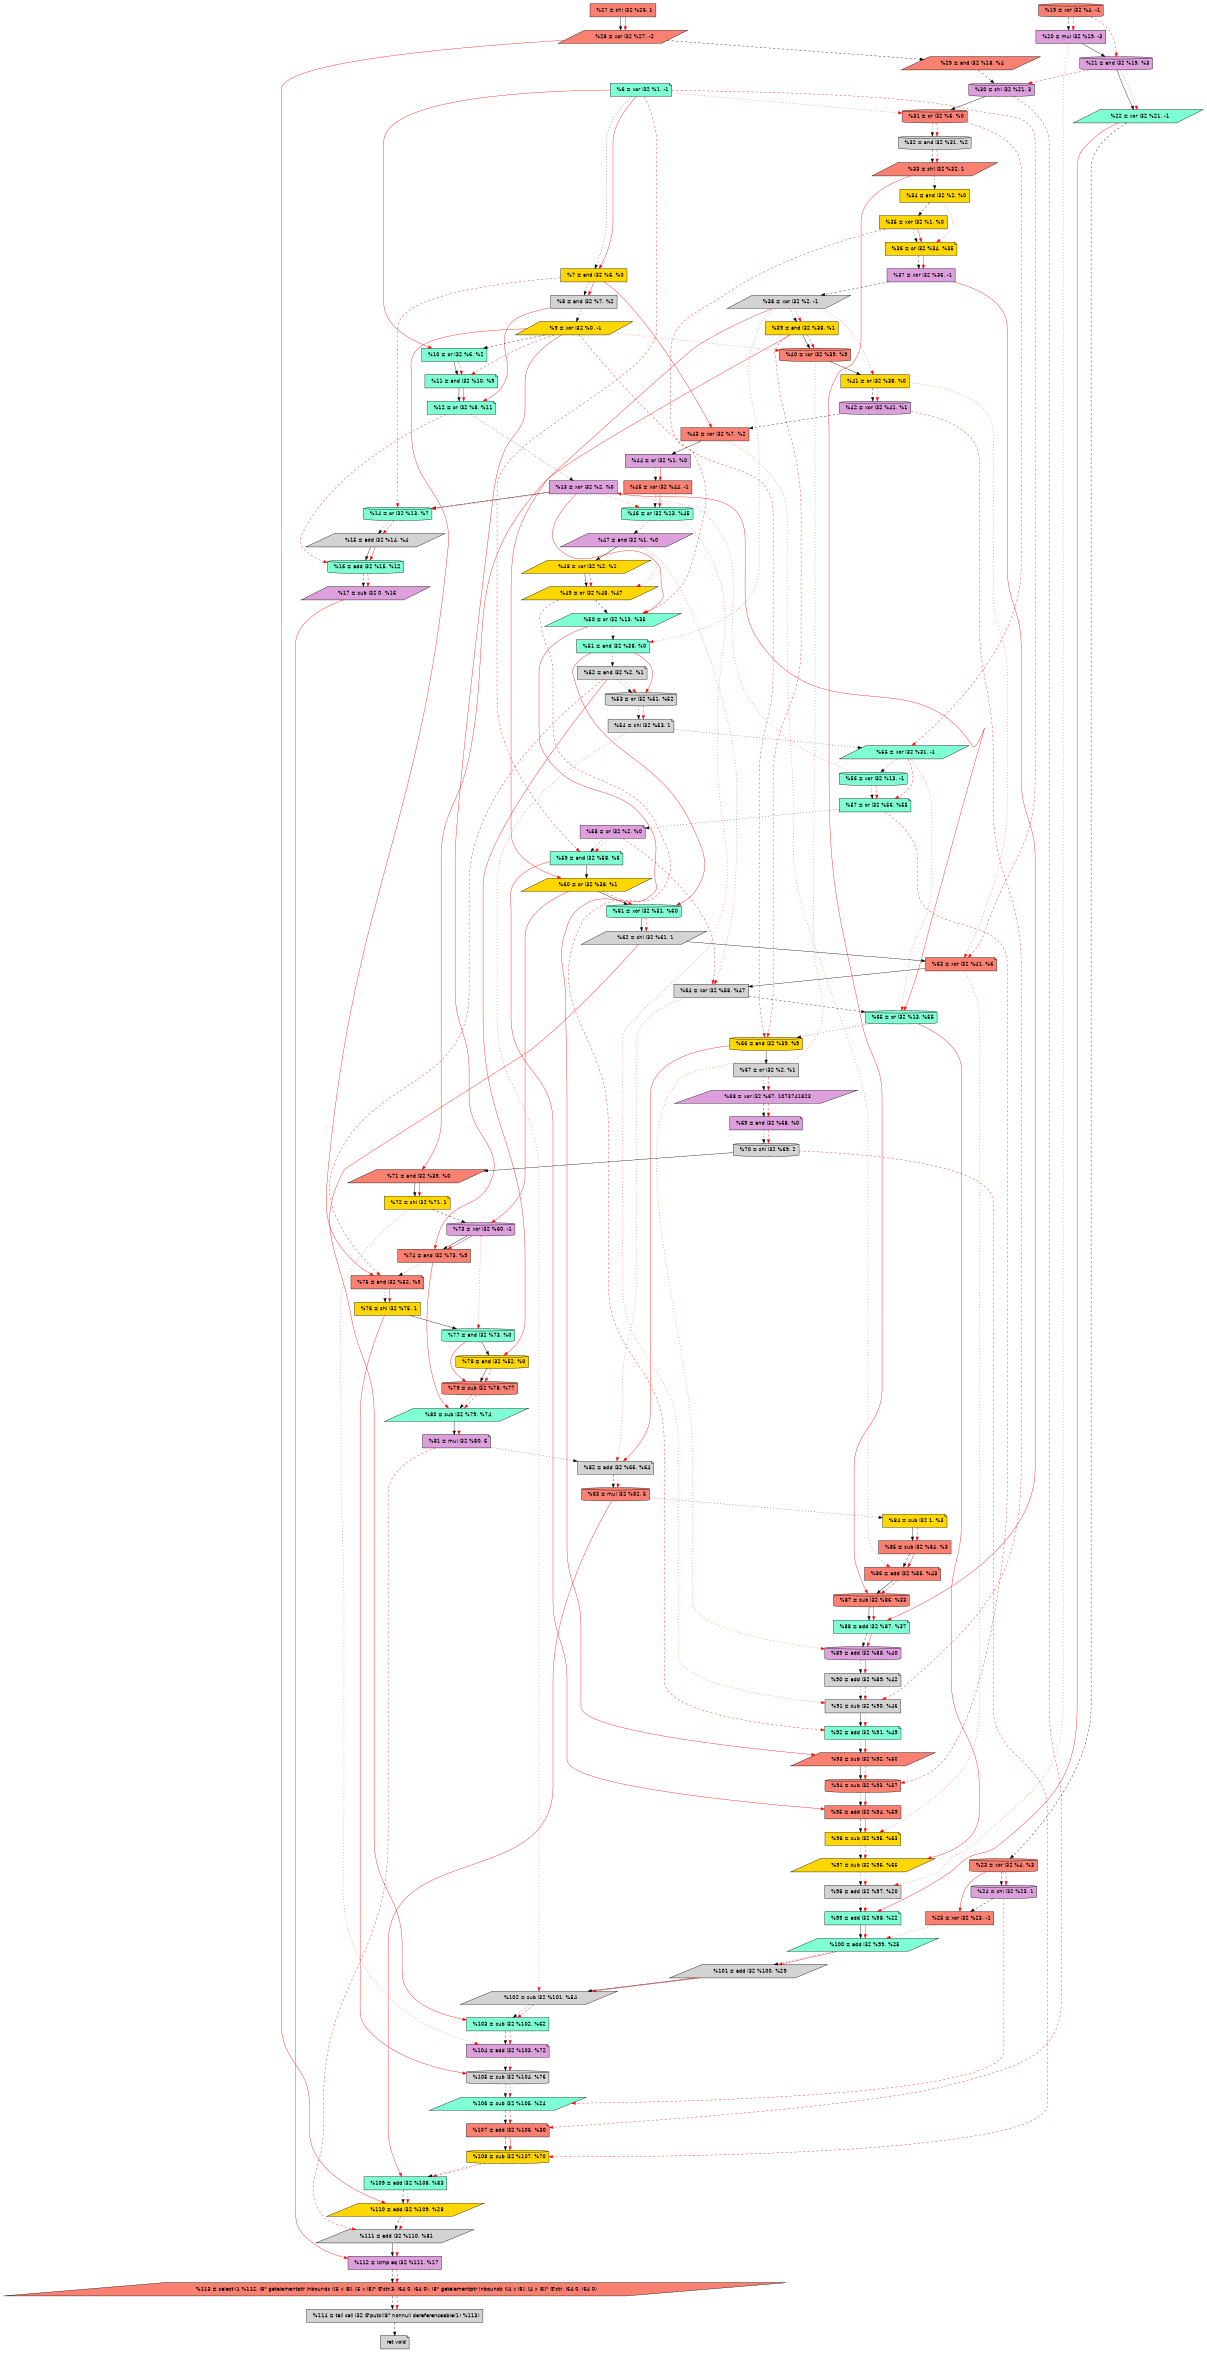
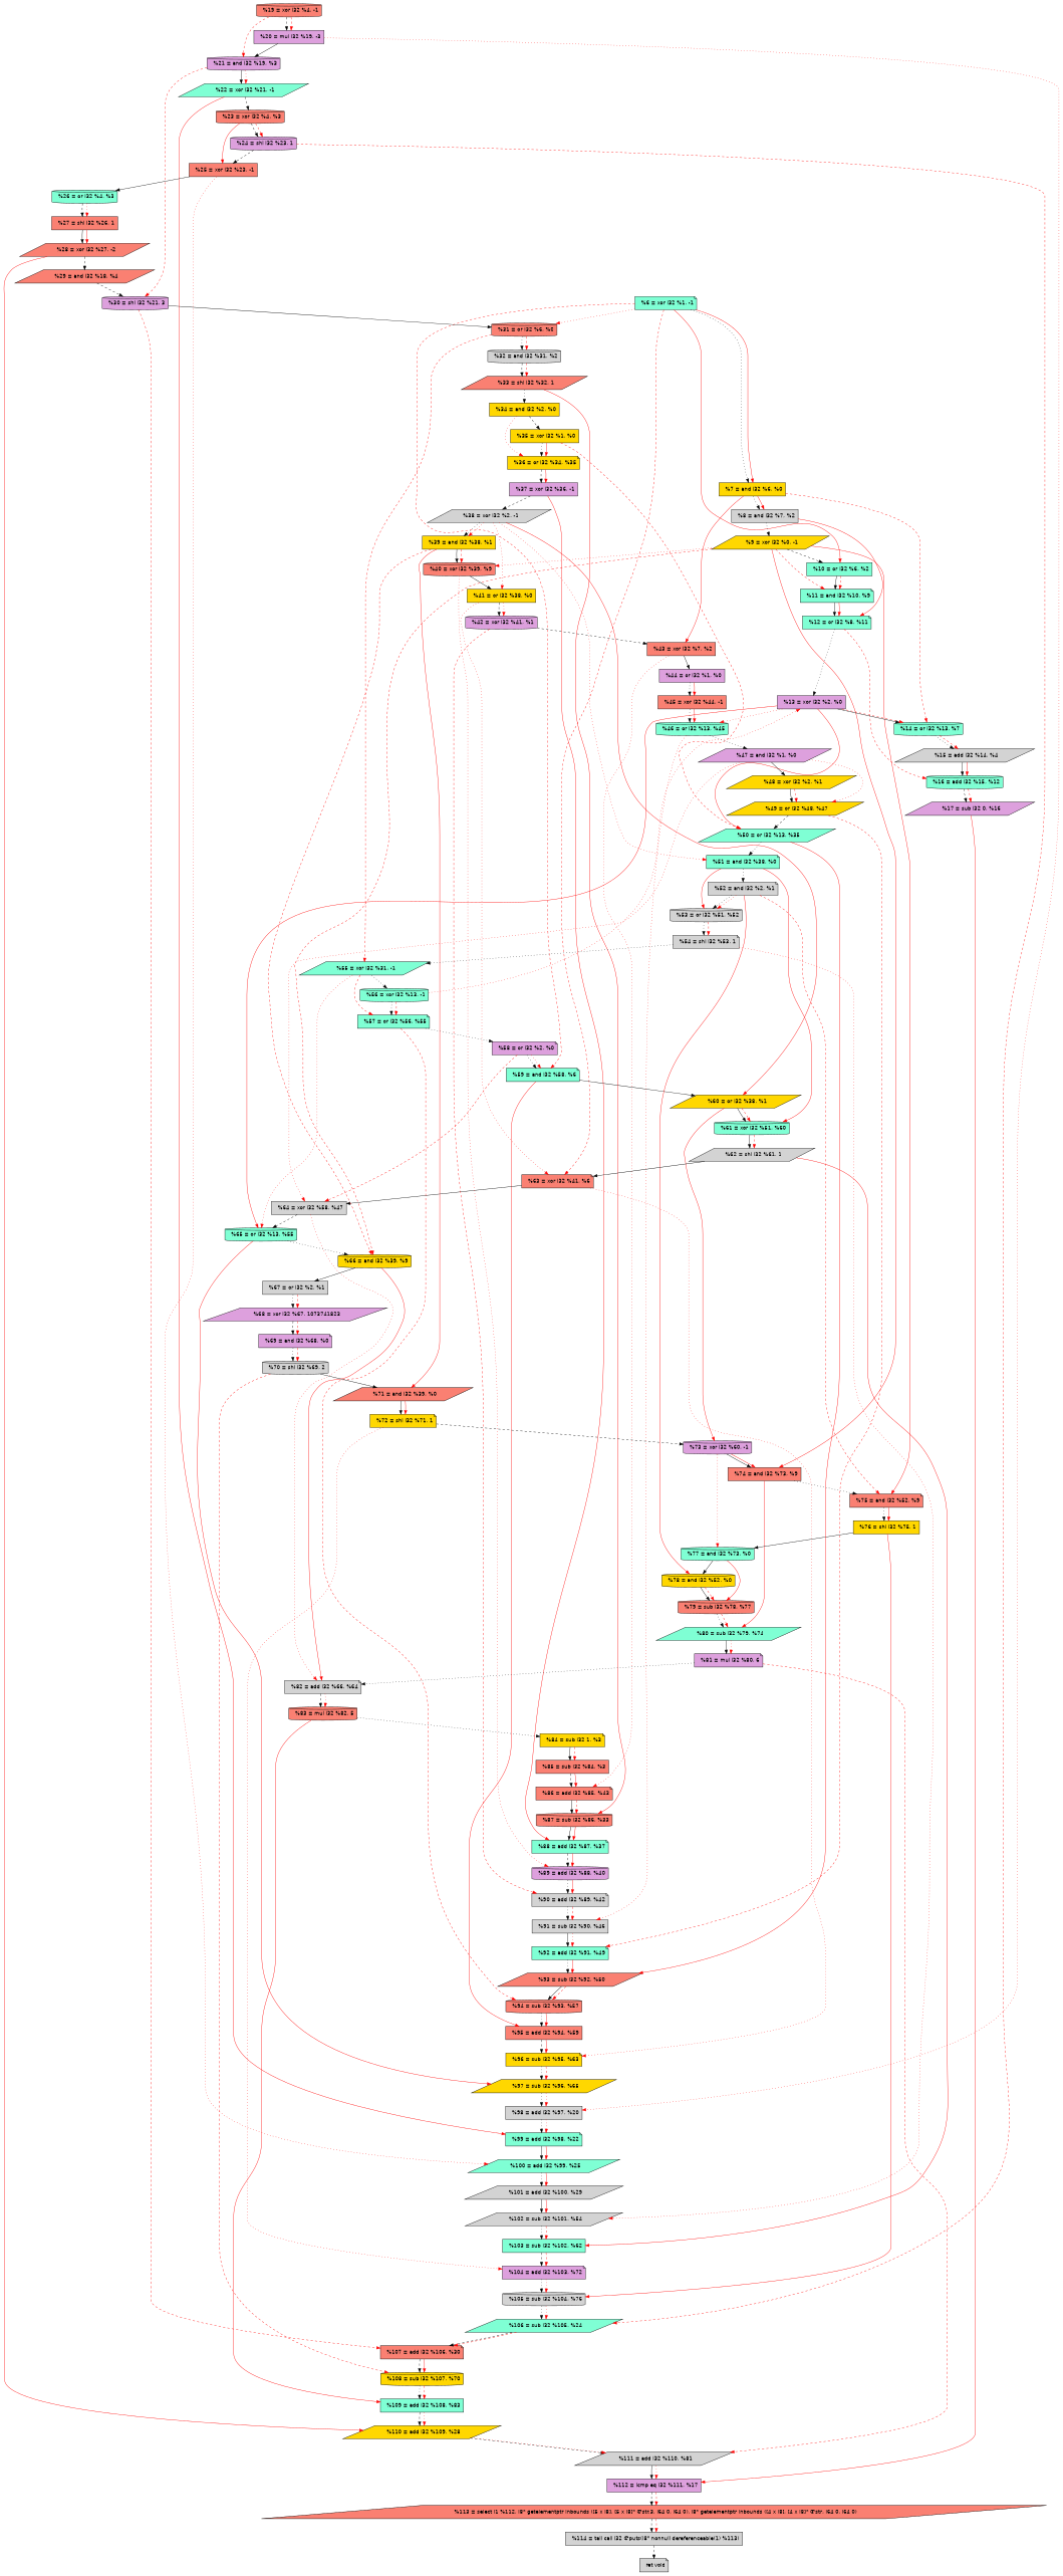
  digraph {
    fontname="DejaVu Sans"
    node [fillcolor=aquamarine fontname="DejaVu Sans" shape=cylinder style=filled]
    edge [fontname="DejaVu Sans" style=solid color=red]
    n1 [label="  %6 = xor i32 %1, -1" shape=note]
    n2 [fillcolor=gold label="  %7 = and i32 %6, %0" shape=box]
    n3 [label="  %10 = or i32 %6, %2" shape=box]
    n4 [fillcolor=salmon label="  %31 = or i32 %6, %0"]
    n5 [label="  %59 = and i32 %58, %6" shape=note]
    n6 [fillcolor=salmon label="  %63 = xor i32 %41, %6" shape=note]
    n7 [fillcolor=lightgrey label="  %8 = and i32 %7, %2" shape=box]
    n8 [label="  %14 = or i32 %13, %7"]
    n9 [fillcolor=salmon label="  %43 = xor i32 %7, %2" shape=box]
    n10 [label="  %11 = and i32 %10, %9" shape=note]
    n11 [fillcolor=lightgrey label="  %32 = and i32 %31, %2"]
    n12 [label="  %55 = xor i32 %31, -1" shape=parallelogram]
    n13 [fillcolor=gold label="  %60 = or i32 %38, %1" shape=parallelogram]
    n14 [fillcolor=salmon label="  %95 = add i32 %94, %59" shape=box]
    n15 [fillcolor=lightgrey label="  %64 = xor i32 %58, %47" shape=box]
    n16 [fillcolor=gold label="  %96 = sub i32 %95, %63" shape=note]
    n17 [fillcolor=gold label="  %9 = xor i32 %0, -1" shape=parallelogram]
    n18 [label="  %12 = or i32 %8, %11" shape=note]
    n19 [fillcolor=lightgrey label="  %15 = add i32 %14, %4" shape=parallelogram]
    n20 [fillcolor=plum label="  %44 = or i32 %1, %0" shape=box]
    n21 [fillcolor=salmon label="  %86 = add i32 %85, %43" shape=note]
    n22 [fillcolor=salmon label="  %40 = xor i32 %39, %9"]
    n23 [fillcolor=gold label="  %66 = and i32 %39, %9"]
    n24 [fillcolor=salmon label="  %74 = and i32 %73, %9" shape=box]
    n25 [fillcolor=salmon label="  %75 = and i32 %52, %9" shape=note]
    n26 [fillcolor=plum label="  %13 = xor i32 %2, %0" shape=box]
    n27 [label="  %16 = add i32 %15, %12"]
    n28 [fillcolor=gold label="  %41 = or i32 %38, %0" shape=box]
    n29 [fillcolor=plum label="  %89 = add i32 %88, %40"]
    n30 [fillcolor=lightgrey label="  %82 = add i32 %66, %64" shape=note]
    n31 [fillcolor=lightgrey label="  %67 = or i32 %2, %1" shape=box]
    n32 [label="  %80 = sub i32 %79, %74" shape=parallelogram]
    n33 [fillcolor=gold label="  %76 = shl i32 %75, 1" shape=box]
    n34 [label="  %46 = or i32 %13, %45"]
    n35 [label="  %50 = or i32 %13, %35" shape=parallelogram]
    n36 [label="  %65 = or i32 %13, %55"]
    n37 [fillcolor=plum label="  %17 = sub i32 0, %16" shape=parallelogram]
    n38 [fillcolor=plum label="  %47 = and i32 %1, %0" shape=parallelogram]
    n39 [fillcolor=lightgrey label="  %91 = sub i32 %90, %46" shape=box]
    n40 [label="  %51 = and i32 %38, %0" shape=note]
    n41 [fillcolor=salmon label="  %93 = sub i32 %92, %50" shape=parallelogram]
    n42 [label="  %56 = xor i32 %13, -1"]
    n43 [label="  %57 = or i32 %56, %55" shape=note]
    n44 [fillcolor=gold label="  %97 = sub i32 %96, %65" shape=parallelogram]
    n45 [fillcolor=plum label="  %112 = icmp eq i32 %111, %17" shape=box]
    n46 [fillcolor=salmon label="  %113 = select i1 %112, i8* getelementptr inbounds ([5 x i8], [5 x i8]* @str.3, i64 0, i64 0), i8* getelementptr inbounds ([4 x i8], [4 x i8]* @str, i64 0, i64 0)" shape=parallelogram]
    n47 [fillcolor=salmon label="  %19 = xor i32 %4, -1"]
    n48 [fillcolor=plum label="  %20 = mul i32 %19, -3" shape=box]
    n49 [fillcolor=plum label="  %21 = and i32 %19, %3"]
    n50 [fillcolor=salmon label="  %29 = and i32 %18, %4" shape=parallelogram]
    n51 [fillcolor=plum label="  %30 = shl i32 %21, 3"]
    n52 [fillcolor=lightgrey label="  %98 = add i32 %97, %20" shape=box]
    n53 [label="  %22 = xor i32 %21, -1" shape=parallelogram]
    n54 [label="  %99 = add i32 %98, %22" shape=note]
    n55 [fillcolor=salmon label="  %23 = xor i32 %4, %3"]
    n56 [fillcolor=salmon label="  %107 = add i32 %106, %30" shape=note]
    n57 [fillcolor=plum label="  %24 = shl i32 %23, 1"]
    n58 [fillcolor=salmon label="  %25 = xor i32 %23, -1" shape=box]
    n59 [label="  %100 = add i32 %99, %25" shape=parallelogram]
    n60 [label="  %106 = sub i32 %105, %24" shape=parallelogram]
+   n61 [label="  %26 = or i32 %4, %3"]
    n62 [fillcolor=salmon label="  %27 = shl i32 %26, 1" shape=box]
    n63 [fillcolor=lightgrey label="  %101 = add i32 %100, %29" shape=parallelogram]
    n64 [fillcolor=salmon label="  %28 = xor i32 %27, -2" shape=parallelogram]
    n65 [fillcolor=gold label="  %110 = add i32 %109, %28" shape=parallelogram]
    n66 [fillcolor=lightgrey label="  %111 = add i32 %110, %81" shape=parallelogram]
    n67 [fillcolor=lightgrey label="  %102 = sub i32 %101, %54" shape=parallelogram]
    n68 [fillcolor=gold label="  %108 = sub i32 %107, %70"]
    n69 [fillcolor=salmon label="  %33 = shl i32 %32, 1" shape=parallelogram]
    n70 [fillcolor=gold label="  %34 = and i32 %2, %0" shape=box]
    n71 [fillcolor=salmon label="  %87 = sub i32 %86, %33"]
    n72 [fillcolor=gold label="  %35 = xor i32 %1, %0" shape=box]
    n73 [fillcolor=gold label="  %36 = or i32 %34, %35" shape=note]
    n74 [label="  %88 = add i32 %87, %37" shape=note]
    n75 [fillcolor=plum label="  %37 = xor i32 %36, -1" shape=box]
    n76 [fillcolor=lightgrey label="  %38 = xor i32 %2, -1" shape=parallelogram]
    n77 [fillcolor=gold label="  %39 = and i32 %38, %1" shape=box]
    n78 [fillcolor=salmon label="  %71 = and i32 %39, %0" shape=parallelogram]
    n79 [fillcolor=plum label="  %42 = xor i32 %41, %1"]
    n80 [fillcolor=lightgrey label="  %52 = and i32 %2, %1" shape=note]
    n81 [fillcolor=lightgrey label="  %53 = or i32 %51, %52"]
    n82 [label="  %61 = xor i32 %51, %60"]
    n83 [fillcolor=plum label="  %73 = xor i32 %60, -1"]
    n84 [fillcolor=gold label="  %72 = shl i32 %71, 1" shape=note]
    n85 [fillcolor=lightgrey label="  %90 = add i32 %89, %42" shape=note]
    n86 [fillcolor=salmon label="  %45 = xor i32 %44, -1" shape=box]
    n87 [fillcolor=gold label="  %48 = xor i32 %2, %1" shape=parallelogram]
    n88 [fillcolor=gold label="  %49 = or i32 %48, %47" shape=parallelogram]
    n89 [label="  %92 = add i32 %91, %49" shape=note]
    n90 [fillcolor=salmon label="  %94 = sub i32 %93, %57"]
    n91 [fillcolor=gold label="  %78 = and i32 %52, %0"]
    n92 [fillcolor=lightgrey label="  %54 = shl i32 %53, 1" shape=note]
    n93 [fillcolor=lightgrey label="  %62 = shl i32 %61, 1" shape=parallelogram]
    n94 [fillcolor=salmon label="  %79 = sub i32 %78, %77"]
    n95 [label="  %103 = sub i32 %102, %62" shape=box]
    n96 [fillcolor=plum label="  %58 = or i32 %2, %0" shape=note]
    n97 [label="  %77 = and i32 %73, %0"]
    n98 [fillcolor=plum label="  %104 = add i32 %103, %72" shape=note]
    n99 [fillcolor=salmon label="  %83 = mul i32 %82, 5"]
    n100 [fillcolor=plum label="  %68 = xor i32 %67, 1073741823" shape=parallelogram]
    n101 [fillcolor=plum label="  %69 = and i32 %68, %0" shape=note]
    n102 [fillcolor=lightgrey label="  %70 = shl i32 %69, 2"]
    n103 [label="  %109 = add i32 %108, %83" shape=box]
    n104 [fillcolor=lightgrey label="  %105 = sub i32 %104, %76"]
    n105 [fillcolor=plum label="  %81 = mul i32 %80, 6" shape=note]
    n106 [fillcolor=gold label="  %84 = sub i32 1, %3" shape=note]
    n107 [fillcolor=salmon label="  %85 = sub i32 %84, %3" shape=box]
    n108 [fillcolor=lightgrey label="  %114 = tail call i32 @puts(i8* nonnull dereferenceable(1) %113)" shape=box]
    n109 [fillcolor=lightgrey label="  ret void" shape=note]
    n1 -> n2 [style=dotted color=""]
    n1 -> n2
    n1 -> n3
    n1 -> n4 [style=dotted]
    n1 -> n5 [style=dashed]
    n1 -> n6 [style=dashed]
    n2 -> n7 [style=dotted color=""]
    n2 -> n7
    n2 -> n8 [style=dashed]
    n2 -> n9
    n3 -> n10 [color=""]
    n3 -> n10 [style=dashed]
    n4 -> n11 [style=dotted color=""]
    n4 -> n11 [style=dashed]
    n4 -> n12 [style=dashed]
    n5 -> n13 [color=""]
    n5 -> n14
    n6 -> n15 [color=""]
    n6 -> n16 [style=dotted]
    n7 -> n17 [style=dotted color=""]
    n7 -> n18
    n8 -> n19 [style=dotted color=""]
    n8 -> n19 [style=dashed]
    n9 -> n20 [color=""]
    n9 -> n21 [style=dotted]
    n10 -> n18 [color=""]
    n10 -> n18
    n11 -> n69 [style=dashed color=""]
    n11 -> n69 [style=dashed]
    n12 -> n36 [style=dotted]
    n12 -> n42 [style=dotted color=""]
    n12 -> n43 [style=dashed]
    n13 -> n82 [color=""]
    n13 -> n82 [style=dashed]
    n13 -> n83
    n14 -> n16 [style=dashed color=""]
    n14 -> n16
    n15 -> n30 [style=dotted]
    n15 -> n36 [style=dashed color=""]
    n16 -> n44 [style=dotted color=""]
    n16 -> n44 [style=dashed]
    n17 -> n3 [style=dashed color=""]
    n17 -> n10 [style=dashed]
    n17 -> n22 [style=dotted]
    n17 -> n23 [style=dashed]
    n17 -> n24
    n17 -> n25
    n18 -> n26 [style=dotted color=""]
    n18 -> n27 [style=dashed]
    n19 -> n27 [color=""]
    n19 -> n27
    n20 -> n86 [style=dotted color=""]
    n20 -> n86
    n21 -> n71 [color=""]
    n21 -> n71 [style=dashed]
    n22 -> n28 [color=""]
    n22 -> n29 [style=dotted]
    n23 -> n30
    n23 -> n31 [color=""]
    n24 -> n25 [style=dotted color=""]
    n24 -> n32
    n25 -> n33 [style=dotted color=""]
    n25 -> n33
    n26 -> n8 [color=""]
    n26 -> n8 [style=dashed]
    n26 -> n34 [style=dotted]
    n26 -> n35
    n26 -> n36
    n27 -> n37 [style=dashed color=""]
    n27 -> n37 [style=dashed]
    n28 -> n6 [style=dotted]
    n28 -> n79 [style=dashed color=""]
    n28 -> n79 [style=dotted]
    n29 -> n85 [style=dotted color=""]
    n29 -> n85
    n30 -> n99 [style=dashed color=""]
    n30 -> n99 [style=dotted]
    n31 -> n100 [style=dotted color=""]
    n31 -> n100 [style=dashed]
    n32 -> n105 [color=""]
    n32 -> n105 [style=dotted]
    n33 -> n97 [color=""]
    n33 -> n104
    n34 -> n38 [style=dotted color=""]
    n34 -> n39 [style=dotted]
    n35 -> n40 [style=dotted color=""]
    n35 -> n41
    n36 -> n23 [style=dotted color=""]
    n36 -> n44
    n37 -> n45
    n38 -> n15 [style=dotted]
    n38 -> n87 [color=""]
    n38 -> n88 [style=dotted]
    n39 -> n89 [color=""]
    n39 -> n89 [style=dotted]
    n40 -> n80 [style=dotted color=""]
    n40 -> n81
    n40 -> n82
    n41 -> n90 [color=""]
    n41 -> n90 [style=dashed]
    n42 -> n26 [style=dotted]
    n42 -> n43 [style=dotted color=""]
    n42 -> n43 [style=dashed]
    n43 -> n90 [style=dashed]
    n43 -> n96 [style=dotted color=""]
    n44 -> n52 [style=dotted color=""]
    n44 -> n52 [style=dotted]
    n45 -> n46 [style=dashed color=""]
    n45 -> n46 [style=dashed]
    n46 -> n108 [style=dashed color=""]
    n46 -> n108 [style=dashed]
    n47 -> n48 [style=dashed color=""]
    n47 -> n48 [style=dashed]
    n47 -> n49 [style=dashed]
    n48 -> n49 [color=""]
    n48 -> n52 [style=dotted]
    n49 -> n51 [style=dashed]
    n49 -> n53 [color=""]
    n49 -> n53 [style=dotted]
    n50 -> n51 [style=dashed color=""]
    n51 -> n4 [color=""]
    n51 -> n56 [style=dashed]
    n52 -> n54 [style=dotted color=""]
    n52 -> n54 [style=dotted]
    n53 -> n54
    n53 -> n55 [style=dashed color=""]
    n54 -> n59 [color=""]
    n54 -> n59
    n55 -> n57 [style=dashed color=""]
    n55 -> n57 [style=dashed]
    n55 -> n58
    n56 -> n68 [style=dashed color=""]
    n56 -> n68
    n57 -> n58 [style=dashed color=""]
    n57 -> n60 [style=dashed]
    n58 -> n59 [style=dotted]
+   n58 -> n61 [color=""]
    n59 -> n63 [style=dotted color=""]
    n59 -> n63
    n60 -> n56 [style=dashed color=""]
    n60 -> n56 [style=dashed]
+   n61 -> n62 [style=dashed color=""]
+   n61 -> n62 [style=dotted]
    n62 -> n64 [color=""]
    n62 -> n64
    n63 -> n67 [color=""]
    n63 -> n67
    n64 -> n50 [style=dashed color=""]
    n64 -> n65
    n65 -> n66 [style=dashed color=""]
    n65 -> n66 [style=dotted]
    n66 -> n45 [color=""]
    n66 -> n45 [style=dotted]
    n67 -> n95 [style=dotted color=""]
    n67 -> n95 [style=dashed]
    n68 -> n103 [style=dotted color=""]
    n68 -> n103 [style=dashed]
    n69 -> n70 [style=dotted color=""]
    n69 -> n71
    n70 -> n72 [style=dashed color=""]
    n70 -> n73 [style=dotted]
    n71 -> n74 [color=""]
    n71 -> n74
    n72 -> n35 [style=dashed]
    n72 -> n73 [style=dotted color=""]
    n72 -> n73
    n73 -> n75 [style=dashed color=""]
    n73 -> n75
    n74 -> n29 [style=dashed color=""]
    n74 -> n29
    n75 -> n74
    n75 -> n76 [style=dashed color=""]
    n76 -> n13
    n76 -> n28 [style=dotted]
    n76 -> n40 [style=dotted]
    n76 -> n77 [style=dotted color=""]
    n76 -> n77 [style=dotted]
    n77 -> n22 [color=""]
    n77 -> n22 [style=dashed]
    n77 -> n23 [style=dashed]
    n77 -> n78
    n78 -> n84 [color=""]
    n78 -> n84
    n79 -> n9 [style=dashed color=""]
-   n79 -> n39 [style=dashed]
+   n79 -> n85 [style=dashed]
    n80 -> n25 [style=dashed]
    n80 -> n81 [style=dotted color=""]
    n80 -> n81 [style=dotted]
    n80 -> n91
    n81 -> n92 [style=dotted color=""]
    n81 -> n92 [style=dashed]
    n82 -> n93 [color=""]
    n82 -> n93 [style=dashed]
    n83 -> n24 [color=""]
    n83 -> n24
    n83 -> n97 [style=dotted]
    n84 -> n83 [style=dashed color=""]
    n84 -> n98 [style=dotted]
    n85 -> n39 [style=dotted color=""]
    n85 -> n39 [style=dashed]
    n86 -> n34 [style=dotted color=""]
    n86 -> n34
    n87 -> n88 [color=""]
    n87 -> n88 [style=dashed]
    n88 -> n35 [style=dashed color=""]
    n88 -> n89 [style=dashed]
    n89 -> n41 [style=dotted color=""]
    n89 -> n41
    n90 -> n14 [style=dotted color=""]
    n90 -> n14
    n91 -> n94 [color=""]
    n91 -> n94 [style=dashed]
    n92 -> n12 [style=dotted color=""]
    n92 -> n67 [style=dotted]
    n93 -> n6 [color=""]
    n93 -> n95
    n94 -> n32 [style=dotted color=""]
    n94 -> n32 [style=dashed]
    n95 -> n98 [style=dashed color=""]
    n95 -> n98 [style=dashed]
    n96 -> n5 [style=dotted color=""]
    n96 -> n5 [style=dotted]
    n96 -> n15 [style=dashed]
    n97 -> n91 [color=""]
    n97 -> n94
    n98 -> n104 [style=dotted color=""]
    n98 -> n104 [style=dotted]
    n99 -> n103
    n99 -> n106 [style=dotted color=""]
    n100 -> n101 [style=dashed color=""]
    n100 -> n101 [style=dashed]
    n101 -> n102 [style=dotted color=""]
    n101 -> n102 [style=dashed]
    n102 -> n68 [style=dashed]
    n102 -> n78 [color=""]
    n103 -> n65 [style=dashed color=""]
    n103 -> n65 [style=dotted]
    n104 -> n60 [style=dotted color=""]
    n104 -> n60 [style=dotted]
    n105 -> n30 [style=dotted color=""]
    n105 -> n66 [style=dashed]
    n106 -> n107 [color=""]
    n106 -> n107 [style=dashed]
    n107 -> n21 [style=dashed color=""]
    n107 -> n21
    n108 -> n109 [style=dashed color=""]
  }
